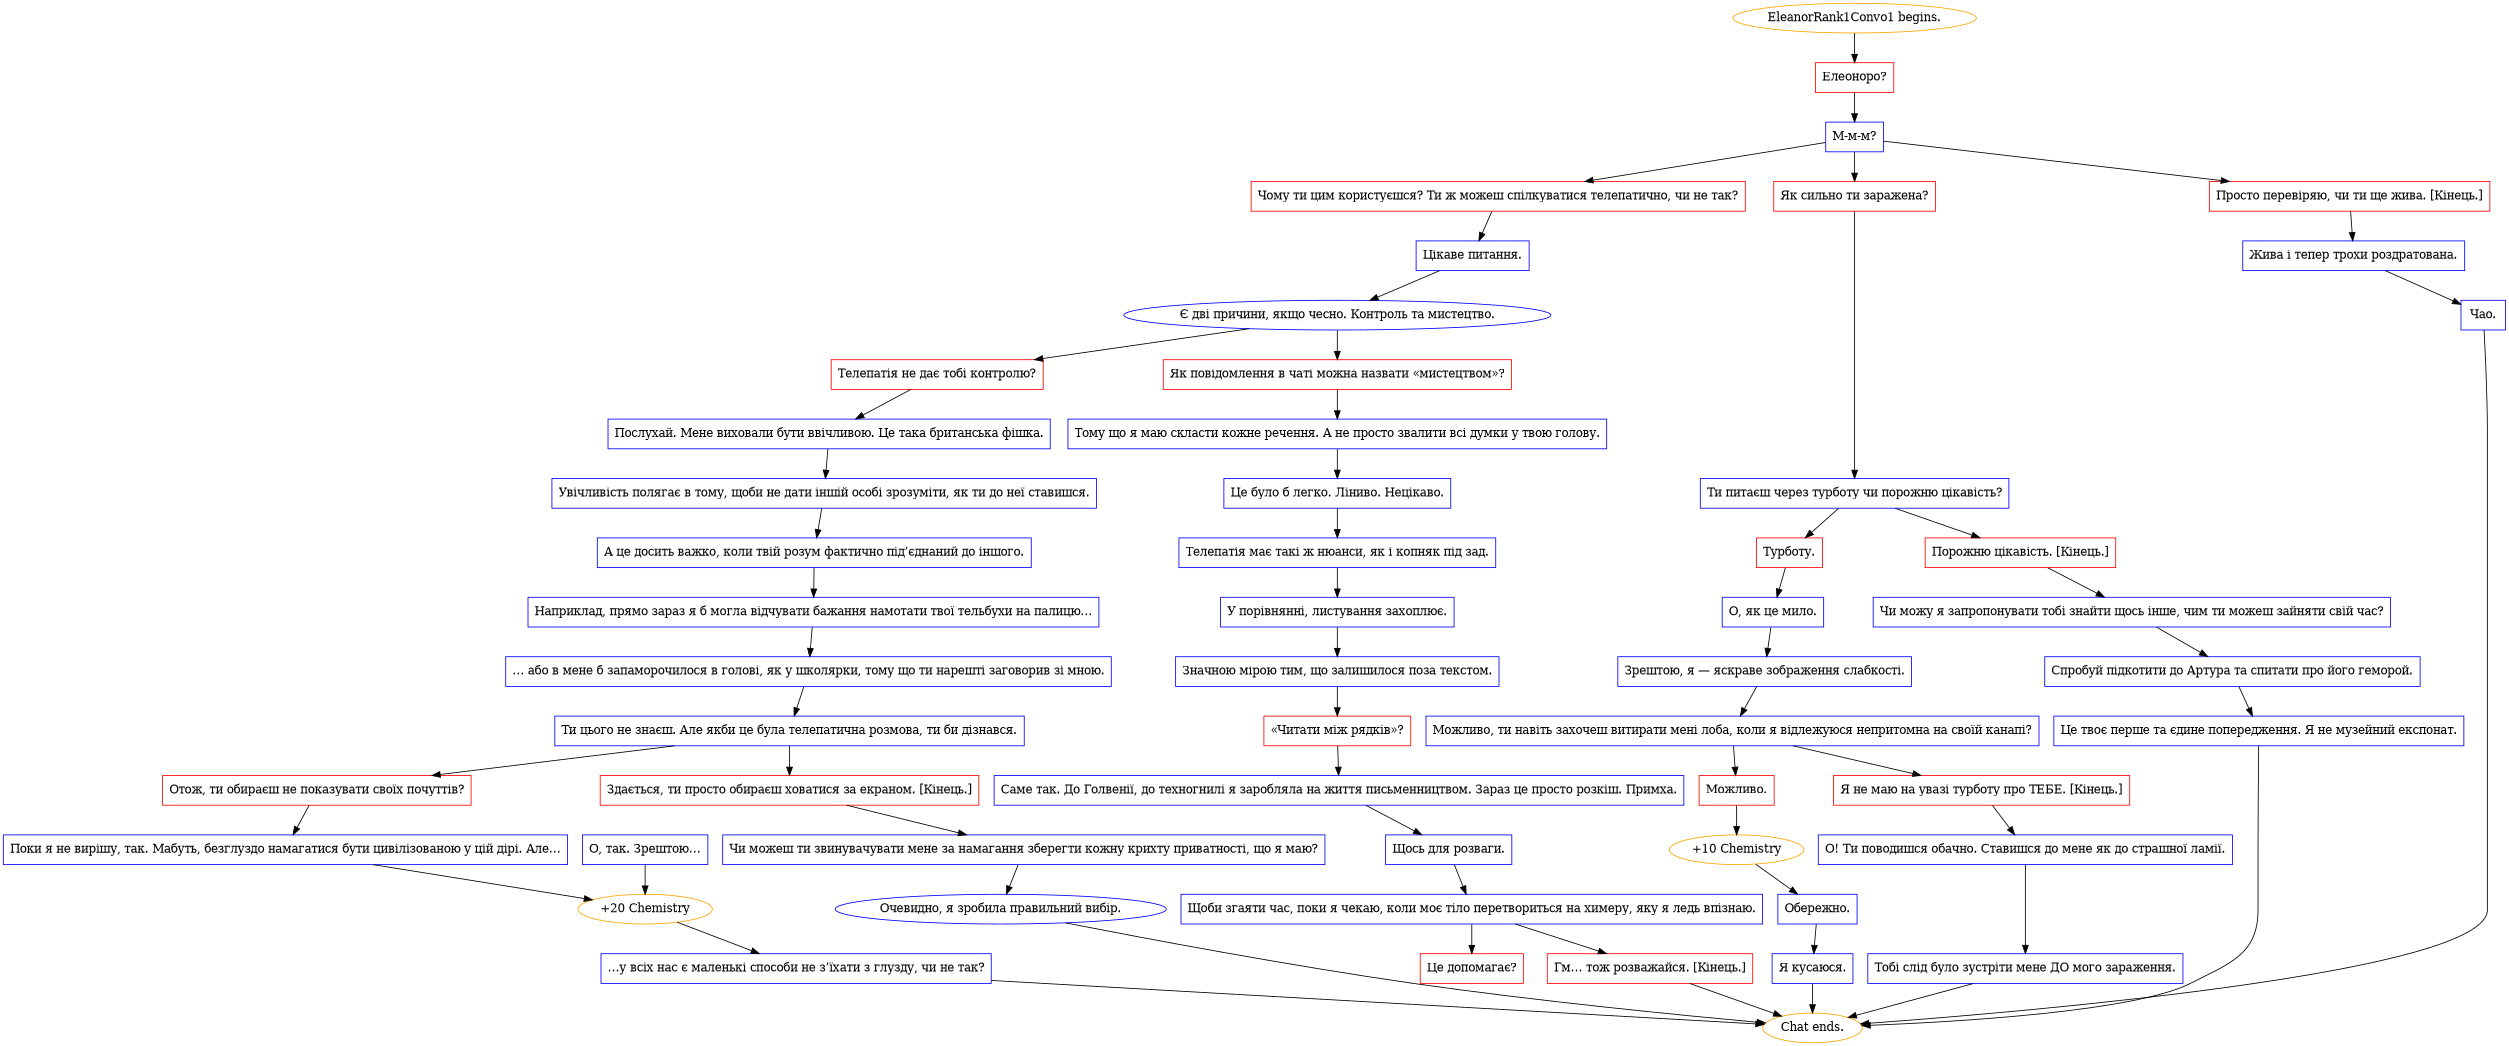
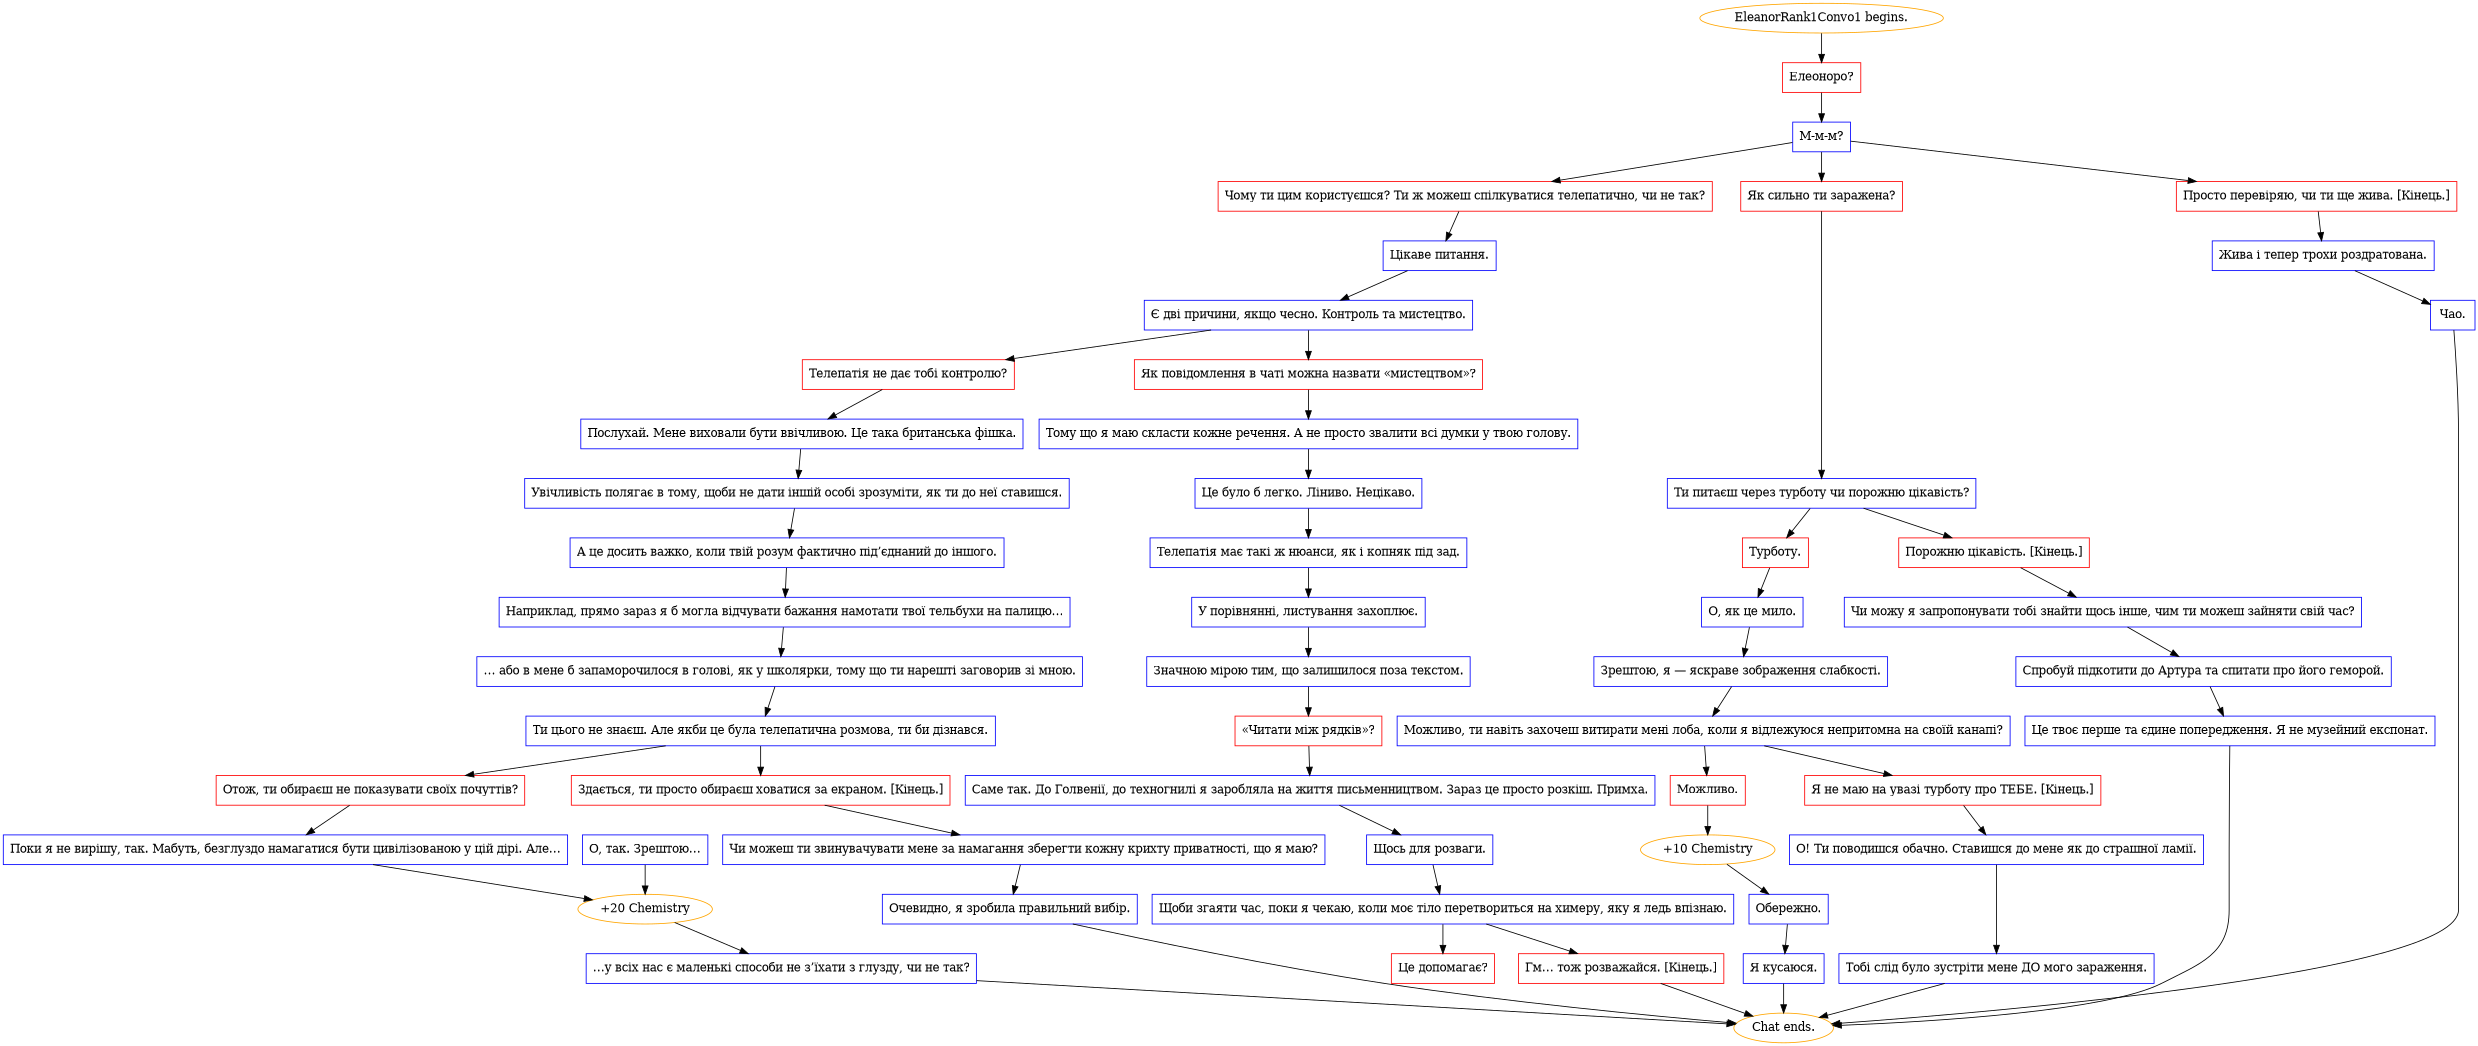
  digraph {
    node [color=blue shape=box]
    "EleanorRank1Convo1 begins." [color=orange shape=""]
    n2 [color=red label="Елеоноро?"]
    n3 [label="М-м-м?"]
    n4 [color=red label="Чому ти цим користуєшся? Ти ж можеш спілкуватися телепатично, чи не так?"]
    n5 [color=red label="Як сильно ти заражена?"]
    n6 [color=red label="Просто перевіряю, чи ти ще жива. [Кінець.]"]
    n7 [label="Цікаве питання."]
    n8 [label="Ти питаєш через турботу чи порожню цікавість?"]
    n9 [label="Жива і тепер трохи роздратована."]
-   n10 [label="Є дві причини, якщо чесно. Контроль та мистецтво." shape=ellipse]
+   n10 [label="Є дві причини, якщо чесно. Контроль та мистецтво."]
    n11 [color=red label="Турботу."]
    n12 [color=red label="Порожню цікавість. [Кінець.]"]
    n13 [label="Чао."]
    n14 [color=red label="Телепатія не дає тобі контролю?"]
    n15 [color=red label="Як повідомлення в чаті можна назвати «мистецтвом»?"]
    n16 [label="О, як це мило."]
    n17 [label="Чи можу я запропонувати тобі знайти щось інше, чим ти можеш зайняти свій час?"]
    "Chat ends." [color=orange shape=""]
    n19 [label="Послухай. Мене виховали бути ввічливою. Це така британська фішка."]
    n20 [label="Тому що я маю скласти кожне речення. А не просто звалити всі думки у твою голову."]
    n21 [label="Зрештою, я — яскраве зображення слабкості."]
    n22 [label="Спробуй підкотити до Артура та спитати про його геморой."]
    n23 [label="Увічливість полягає в тому, щоби не дати іншій особі зрозуміти, як ти до неї ставишся."]
    n24 [label="Це було б легко. Ліниво. Нецікаво."]
    n25 [label="Можливо, ти навіть захочеш витирати мені лоба, коли я відлежуюся непритомна на своїй канапі?"]
    n26 [label="Це твоє перше та єдине попередження. Я не музейний експонат."]
    n27 [label="А це досить важко, коли твій розум фактично під’єднаний до іншого."]
    n28 [label="Телепатія має такі ж нюанси, як і копняк під зад."]
    n29 [color=red label="Можливо."]
    n30 [color=red label="Я не маю на увазі турботу про ТЕБЕ. [Кінець.]"]
    n31 [label="Наприклад, прямо зараз я б могла відчувати бажання намотати твої тельбухи на палицю…"]
    n32 [label="У порівнянні, листування захоплює."]
    n33 [color=orange label="+10 Chemistry" shape=""]
    n34 [label="О! Ти поводишся обачно. Ставишся до мене як до страшної ламії."]
    n35 [label="… або в мене б запаморочилося в голові, як у школярки, тому що ти нарешті заговорив зі мною."]
    n36 [label="Значною мірою тим, що залишилося поза текстом."]
    n37 [label="Обережно."]
    n38 [label="Тобі слід було зустріти мене ДО мого зараження."]
    n39 [label="Ти цього не знаєш. Але якби це була телепатична розмова, ти би дізнався."]
    n40 [color=red label="«Читати між рядків»?"]
    n41 [label="Я кусаюся."]
    n42 [color=red label="Отож, ти обираєш не показувати своїх почуттів?"]
    n43 [color=red label="Здається, ти просто обираєш ховатися за екраном. [Кінець.]"]
    n44 [label="Саме так. До Голвенії, до техногнилі я заробляла на життя письменництвом. Зараз це просто розкіш. Примха."]
    n45 [label="Поки я не вирішу, так. Мабуть, безглуздо намагатися бути цивілізованою у цій дірі. Але…"]
    n46 [label="Чи можеш ти звинувачувати мене за намагання зберегти кожну крихту приватності, що я маю?"]
    n47 [label="Щось для розваги."]
    n48 [color=orange label="+20 Chemistry" shape=""]
-   n49 [label="Очевидно, я зробила правильний вибір." shape=ellipse]
+   n49 [label="Очевидно, я зробила правильний вибір."]
    n50 [label="Щоби згаяти час, поки я чекаю, коли моє тіло перетвориться на химеру, яку я ледь впізнаю."]
    n51 [label="…у всіх нас є маленькі способи не з’їхати з глузду, чи не так?"]
    n52 [color=red label="Це допомагає?"]
    n53 [color=red label="Гм… тож розважайся. [Кінець.]"]
    n54 [label="О, так. Зрештою…"]
    "EleanorRank1Convo1 begins." -> n2
    n2 -> n3
    n3 -> n4
    n3 -> n5
    n3 -> n6
    n4 -> n7
    n5 -> n8
    n6 -> n9
    n7 -> n10
    n8 -> n11
    n8 -> n12
    n9 -> n13
    n10 -> n14
    n10 -> n15
    n11 -> n16
    n12 -> n17
    n13 -> "Chat ends."
    n14 -> n19
    n15 -> n20
    n16 -> n21
    n17 -> n22
    n19 -> n23
    n20 -> n24
    n21 -> n25
    n22 -> n26
    n23 -> n27
    n24 -> n28
    n25 -> n29
    n25 -> n30
    n26 -> "Chat ends."
    n27 -> n31
    n28 -> n32
    n29 -> n33
    n30 -> n34
    n31 -> n35
    n32 -> n36
    n33 -> n37
    n34 -> n38
    n35 -> n39
    n36 -> n40
    n37 -> n41
    n38 -> "Chat ends."
    n39 -> n42
    n39 -> n43
    n40 -> n44
    n41 -> "Chat ends."
    n42 -> n45
    n43 -> n46
    n44 -> n47
    n45 -> n48
    n46 -> n49
    n47 -> n50
    n48 -> n51
    n49 -> "Chat ends."
    n50 -> n52
    n50 -> n53
    n51 -> "Chat ends."
    n53 -> "Chat ends."
    n54 -> n48
  }
